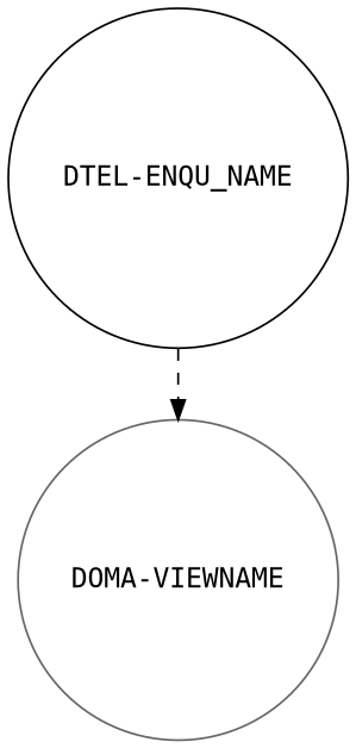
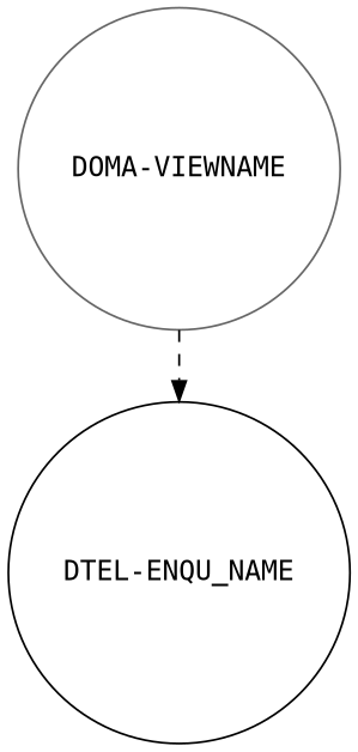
  digraph {
    fontname="DejaVu Sans Mono"
    node [shape=circle fontname="DejaVu Sans Mono"]
    "DTEL-ENQU_NAME" [color=black]
    "DOMA-VIEWNAME" [color=gray40]
-   "DTEL-ENQU_NAME" -> "DOMA-VIEWNAME" [style=dashed fontname="DejaVu Sans Mono"]
+   "DOMA-VIEWNAME" -> "DTEL-ENQU_NAME" [style=dashed fontname="DejaVu Sans Mono"]
  }
